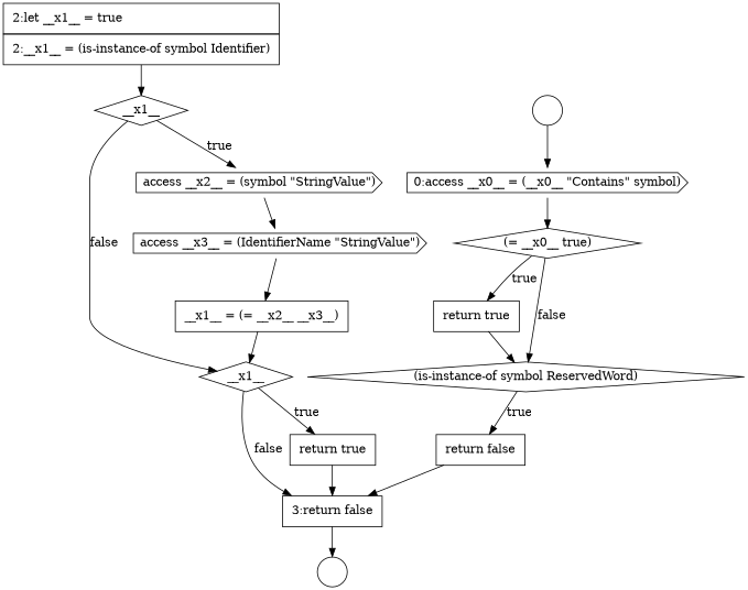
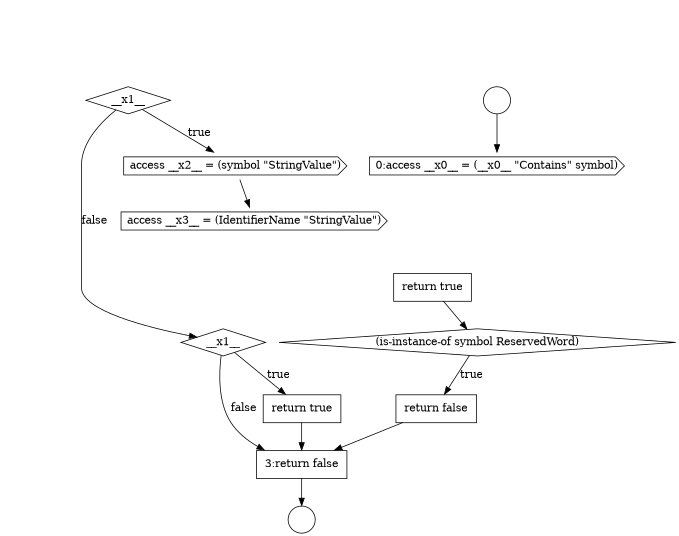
  digraph {
    node [color=black fillcolor=white shape=none style=filled]
    edge [color=black]
-   n1 [label=<<font color="black">     <table border="0" cellborder="1" cellspacing="0" cellpadding="10">       <tr><td align="left">2:let __x1__ = true</td></tr>       <tr><td align="left">2:__x1__ = (is-instance-of symbol Identifier)</td></tr>     </table>   </font>> margin=0]
    n2 [label=<<font color="black">__x1__</font>> shape=diamond]
    n3 [label=<<font color="black">__x1__</font>> shape=diamond]
    n4 [label=<<font color="black">access __x2__ = (symbol &quot;StringValue&quot;)</font>> shape=cds]
    n5 [label=<<font color="black">     <table border="0" cellborder="1" cellspacing="0" cellpadding="10">       <tr><td align="left">return true</td></tr>     </table>   </font>> margin=0]
    n6 [label=<<font color="black">(is-instance-of symbol ReservedWord)</font>> shape=diamond]
    n7 [label=<<font color="black">     <table border="0" cellborder="1" cellspacing="0" cellpadding="10">       <tr><td align="left">return false</td></tr>     </table>   </font>> margin=0]
    n8 [label=<<font color="black">     <table border="0" cellborder="1" cellspacing="0" cellpadding="10">       <tr><td align="left">3:return false</td></tr>     </table>   </font>> margin=0]
    n9 [label=" " shape=circle]
    n10 [label=<<font color="black">     <table border="0" cellborder="1" cellspacing="0" cellpadding="10">       <tr><td align="left">return true</td></tr>     </table>   </font>> margin=0]
    n11 [label=" " shape=circle]
    n12 [label=<<font color="black">0:access __x0__ = (__x0__ &quot;Contains&quot; symbol)</font>> shape=cds]
-   n13 [label=<<font color="black">(= __x0__ true)</font>> shape=diamond]
    n14 [label=<<font color="black">access __x3__ = (IdentifierName &quot;StringValue&quot;)</font>> shape=cds]
-   n15 [label=<<font color="black">     <table border="0" cellborder="1" cellspacing="0" cellpadding="10">       <tr><td align="left">__x1__ = (= __x2__ __x3__)</td></tr>     </table>   </font>> margin=0]
-   n1 -> n2
    n2 -> n3 [label=<<font color="black">false</font>>]
    n2 -> n4 [label=<<font color="black">true</font>>]
    n3 -> n8 [label=<<font color="black">false</font>>]
    n3 -> n10 [label=<<font color="black">true</font>>]
    n4 -> n14
    n5 -> n6
    n6 -> n7 [label=<<font color="black">true</font>>]
    n7 -> n8
    n8 -> n9
    n10 -> n8
    n11 -> n12
-   n12 -> n13
-   n13 -> n5 [label=<<font color="black">true</font>>]
-   n13 -> n6 [label=<<font color="black">false</font>>]
-   n14 -> n15
-   n15 -> n3
  }
